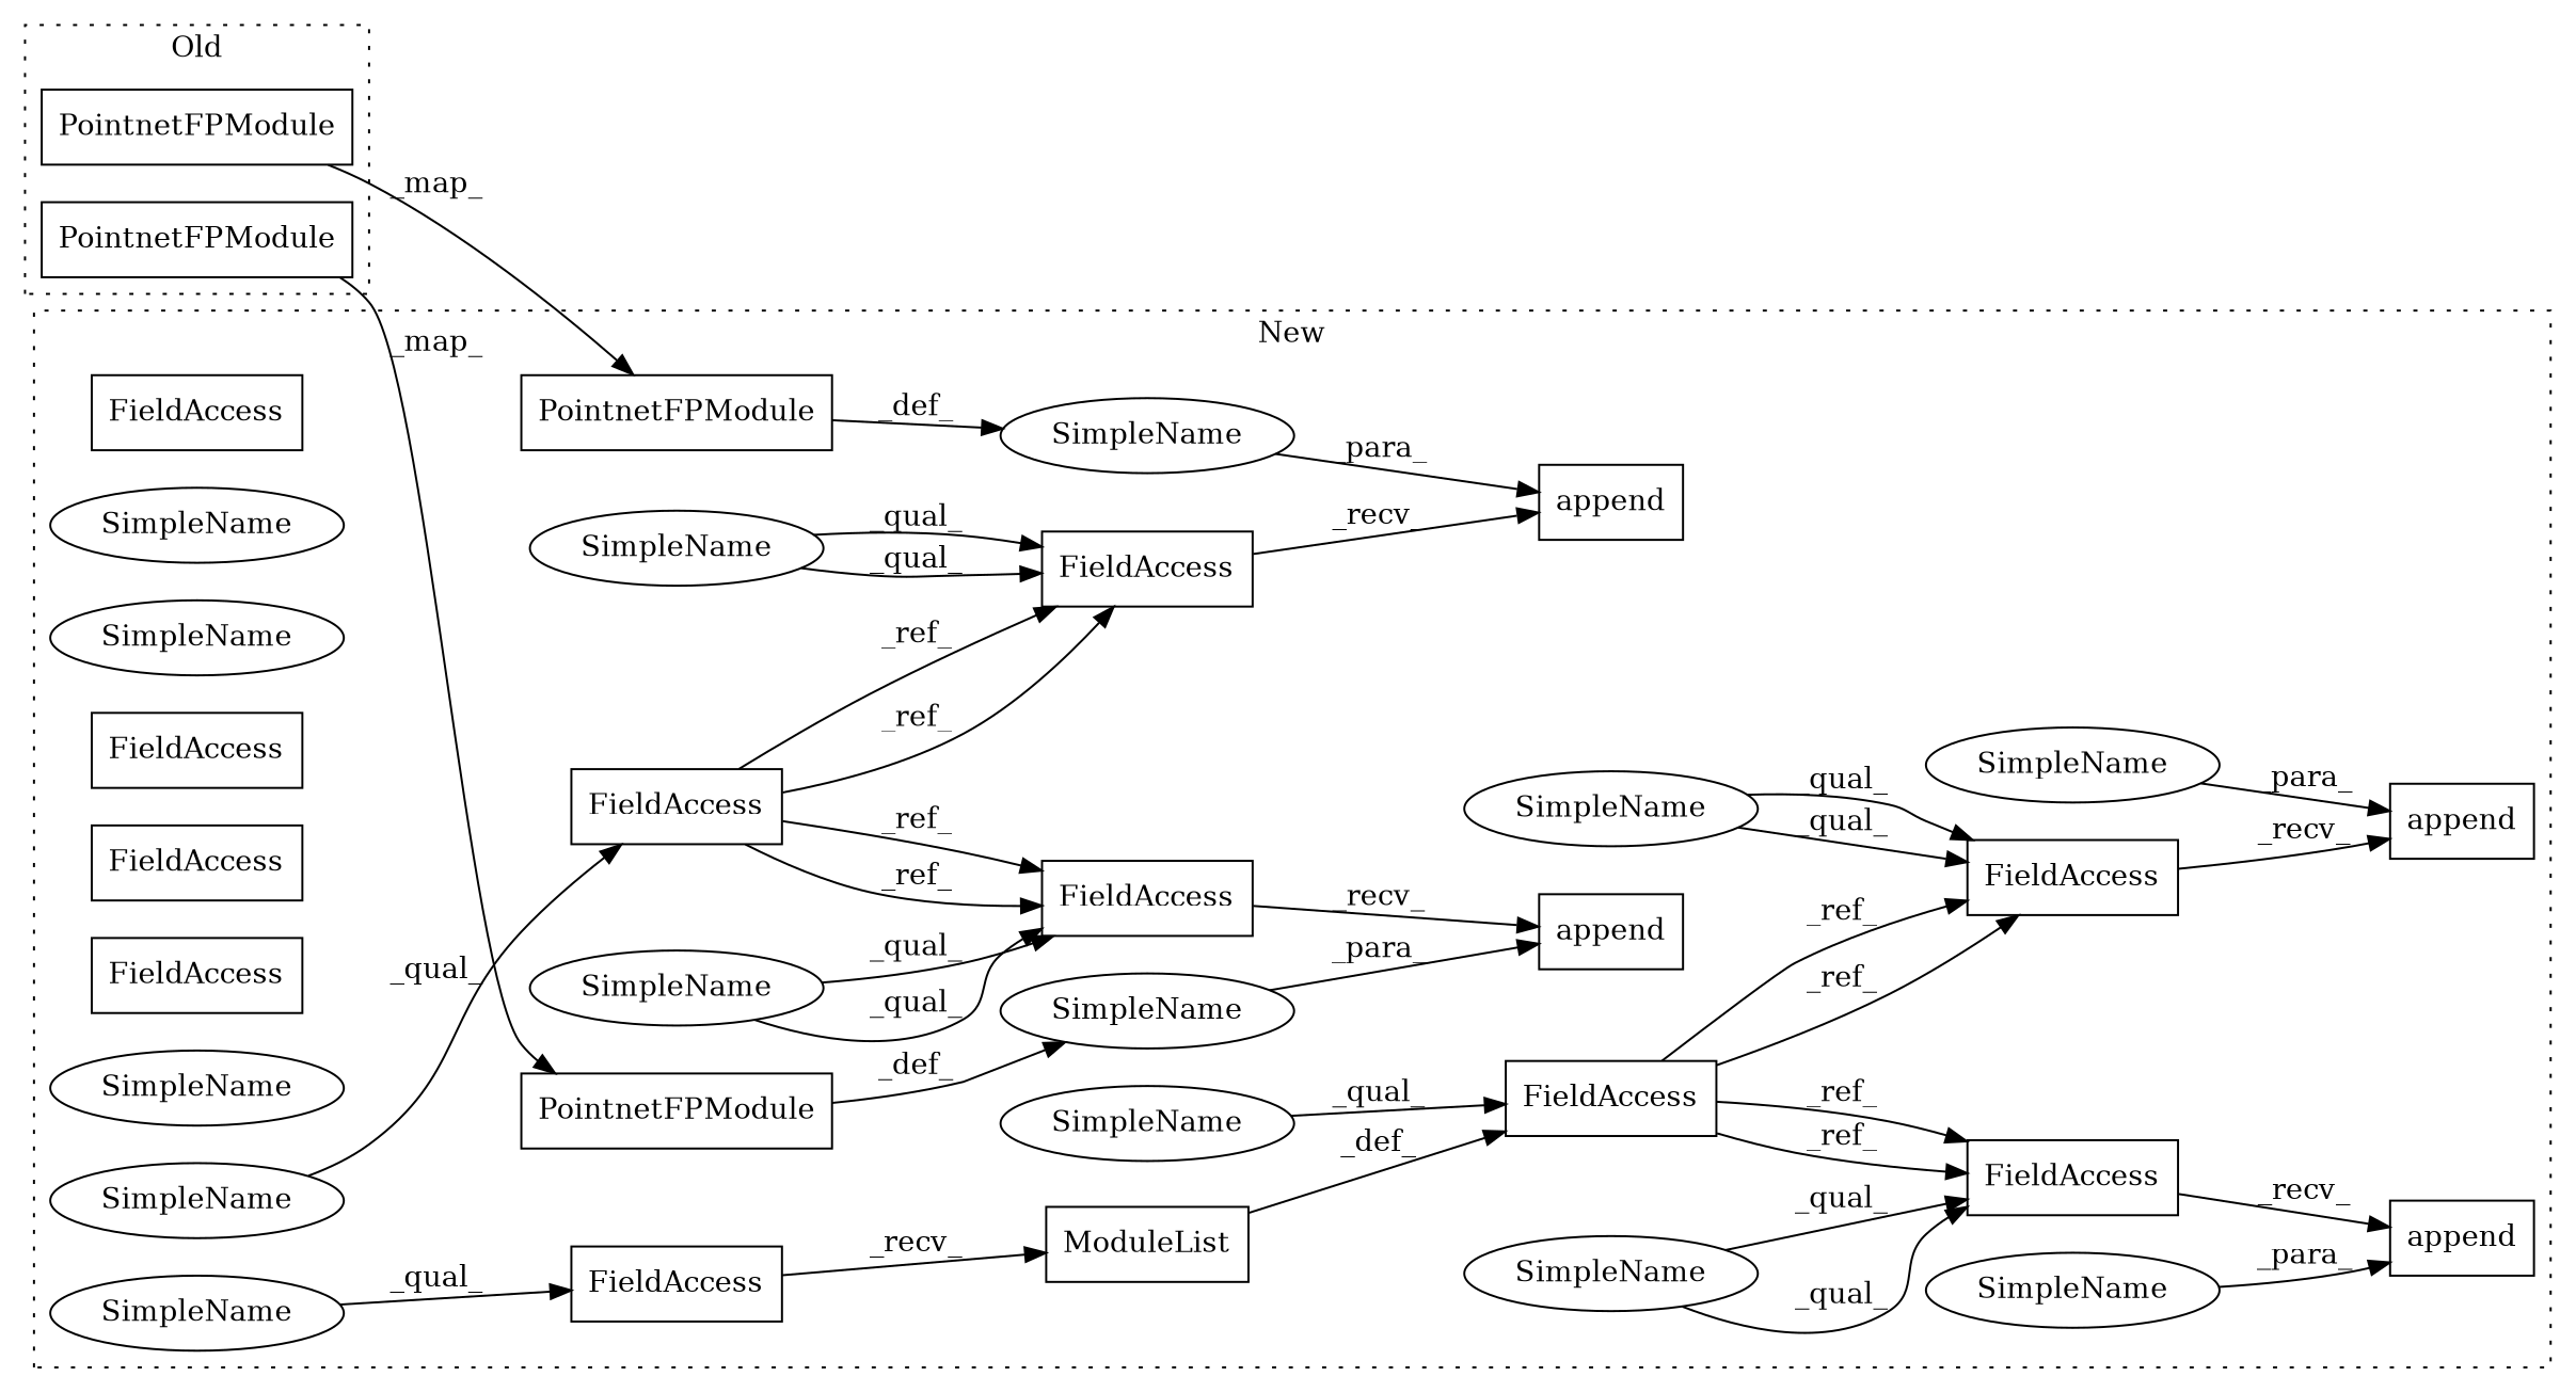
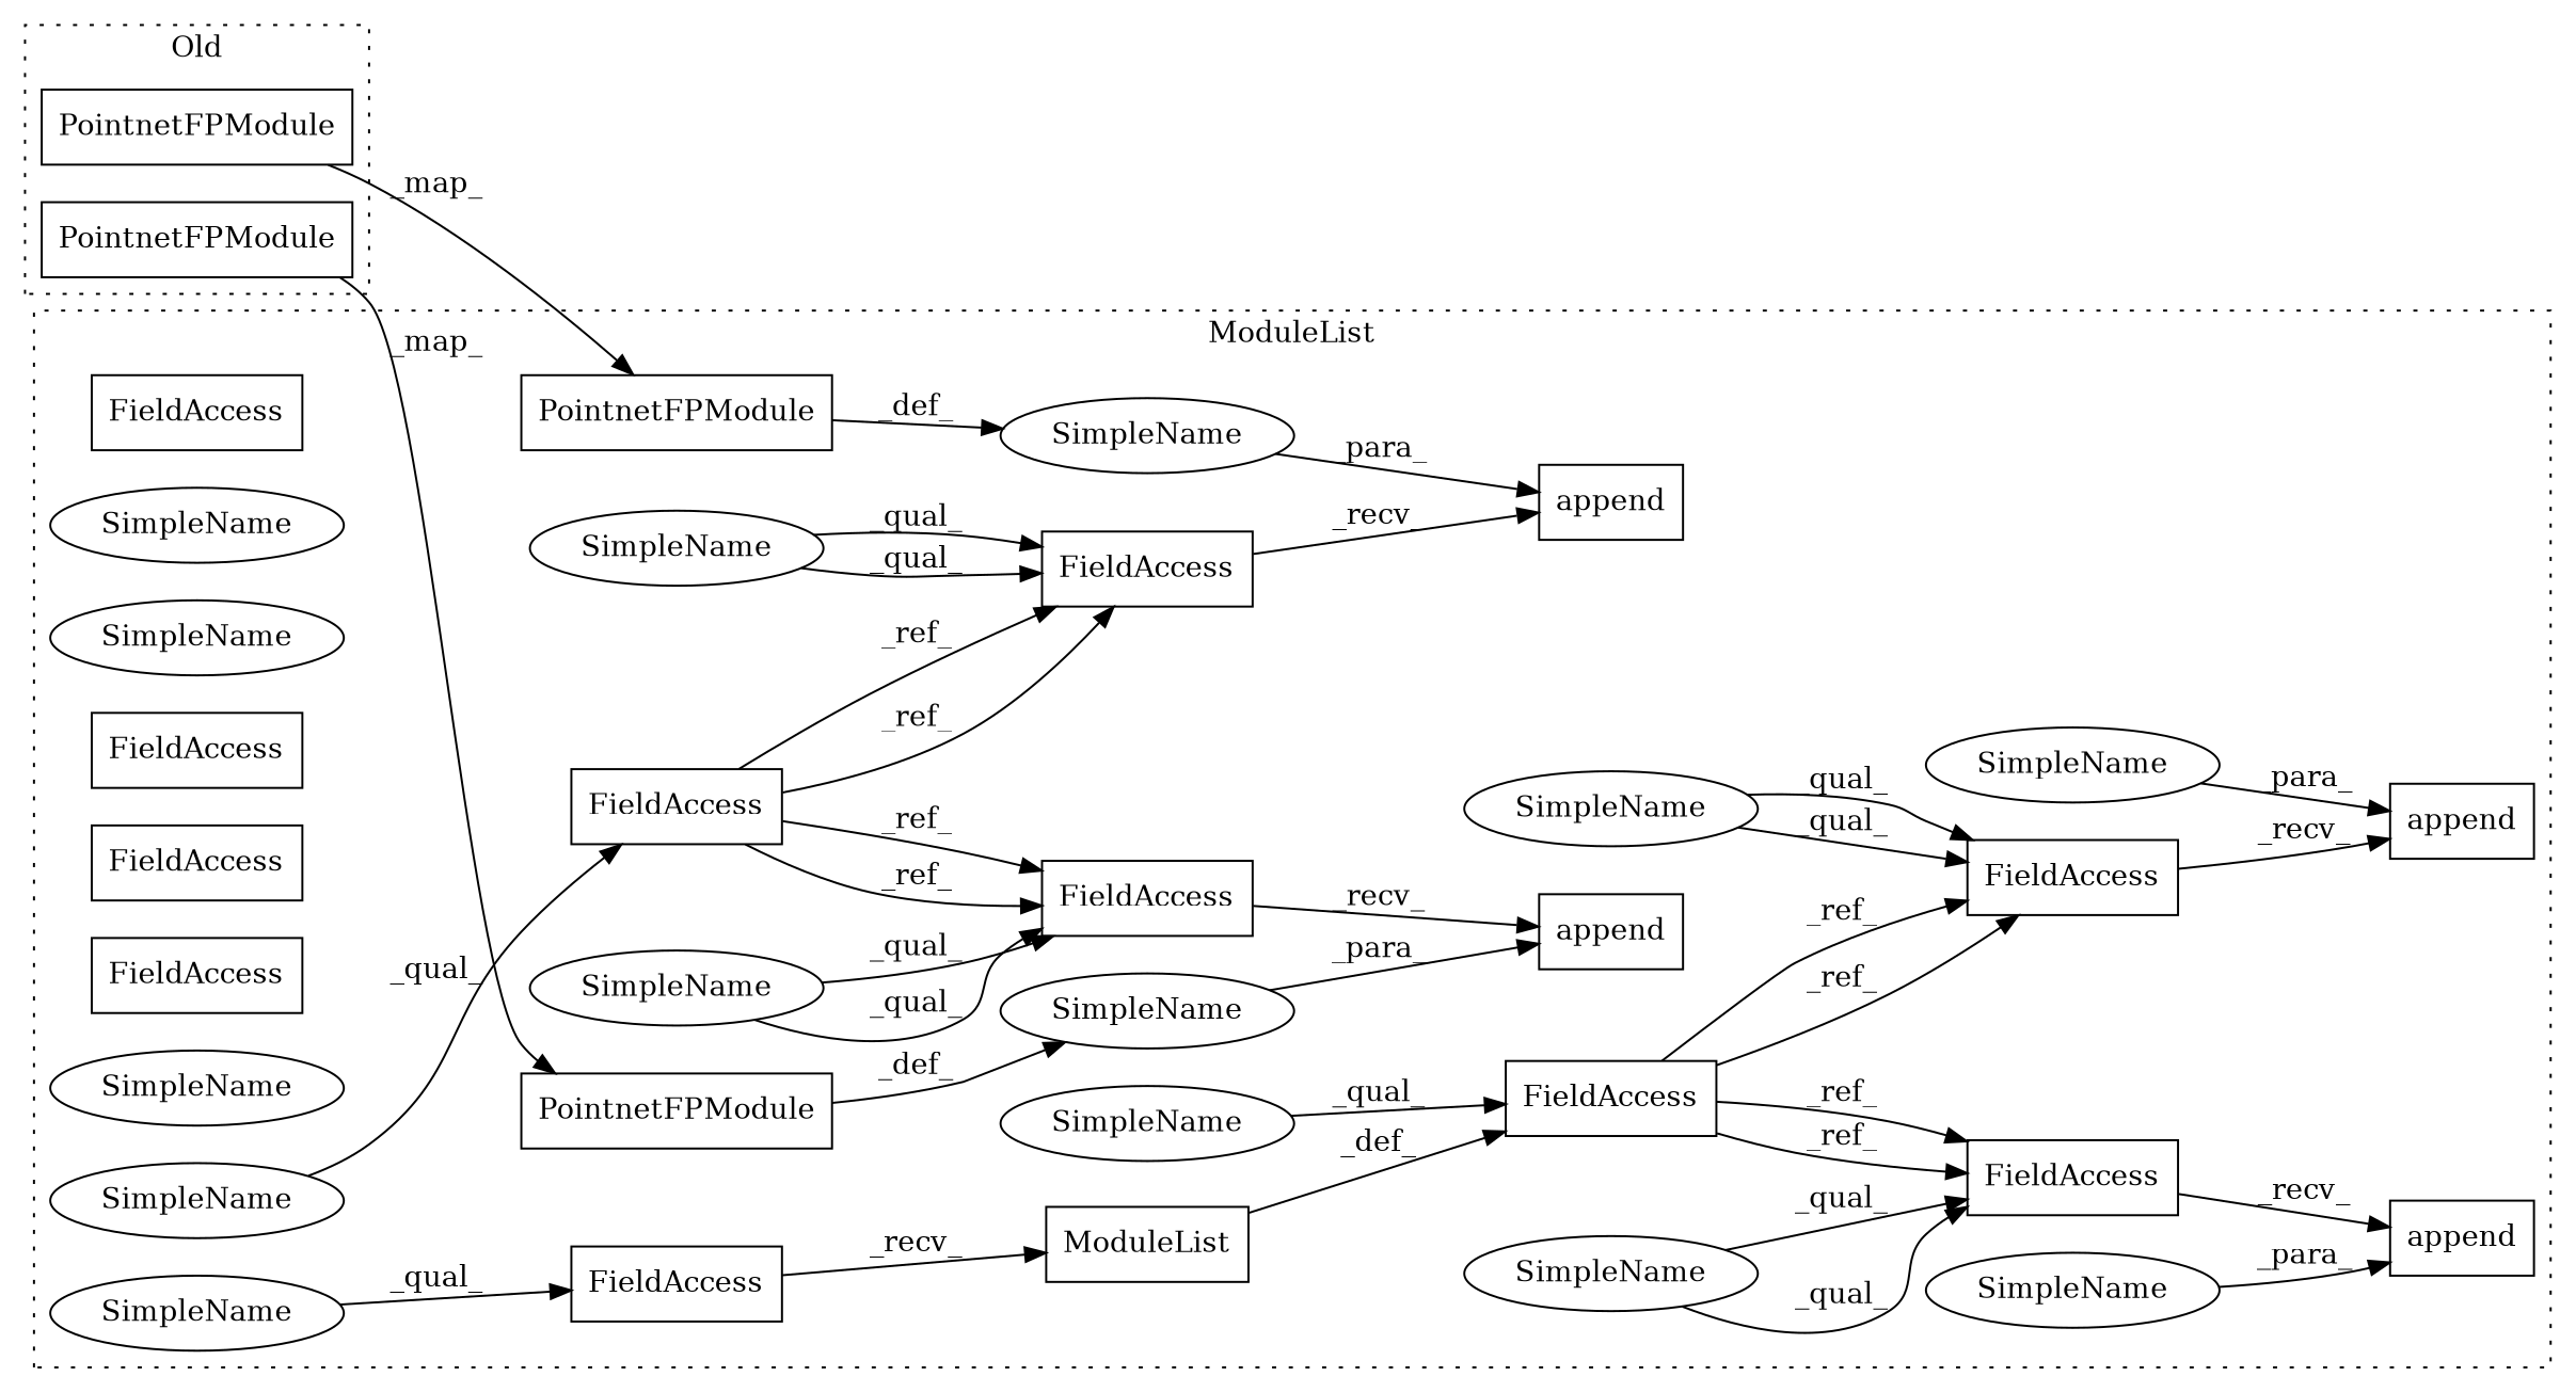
  digraph {
    rankdir=LR
    node [a=42 l=15 shape=box]
    n1 [a=32 l="17,1" label=PointnetFPModule s="2429,2476"]
    n2 [a=32 l="17,1" label=PointnetFPModule s="2499,2545"]
    n3 [a=32 l="17,1" label=PointnetFPModule s="2660,2707"]
    n4 [label=SimpleName shape=ellipse l=""]
    n5 [a=32 l="7,1" label=append s="2653,2708"]
    n6 [a=22 label=FieldAccess s=2637]
    n7 [l=4 label=SimpleName s=2637 shape=ellipse]
    n8 [a=22 label=FieldAccess s=2418]
    n9 [l=4 label=SimpleName s=2418 shape=ellipse]
    n10 [a=22 label=FieldAccess s=2013]
    n11 [a=32 l="7,1" label=append s="2344,2411"]
    n12 [a=22 label=FieldAccess s=2328]
    n13 [label=SimpleName shape=ellipse l=""]
    n14 [a=22 label=FieldAccess s=2560]
    n15 [a=32 l="7,1" label=append s="2576,2630"]
    n16 [a=22 label=FieldAccess s=2238]
    n17 [a=32 l="7,1" label=append s="2254,2321"]
    n18 [label=SimpleName shape=ellipse l=""]
    n19 [label=SimpleName shape=ellipse l=""]
    n20 [a=32 l=12 label=ModuleList s=2038]
    n21 [a=22 l=8 label=FieldAccess s=2029]
    n22 [l=5 label=SimpleName s=2029 shape=ellipse]
    n23 [a=32 l="17,1" label=PointnetFPModule s="2583,2629"]
    n24 [l=5 label=SimpleName s=2029 shape=ellipse]
    n25 [a=22 label=FieldAccess s=2238]
    n26 [a=22 label=FieldAccess s=2328]
    n27 [l=4 label=SimpleName s=2013 shape=ellipse]
    n28 [l=4 label=SimpleName s=2418 shape=ellipse]
    n29 [l=4 label=SimpleName s=2637 shape=ellipse]
    n30 [l=4 label=SimpleName s=2328 shape=ellipse]
    n31 [l=4 label=SimpleName s=2560 shape=ellipse]
    n32 [l=4 label=SimpleName s=2238 shape=ellipse]
    n33 [a=22 label=FieldAccess s=2637]
    n34 [a=22 label=FieldAccess s=2560]
    subgraph cluster_1 {
      label=Old
      style=dotted
      n1
      n2
    }
    subgraph cluster_2 {
-     label=New
+     label=ModuleList
      style=dotted
      n3
      n4
      n5
      n6
      n7
      n8
      n9
      n10
      n11
      n12
      n13
      n14
      n15
      n16
      n17
      n18
      n19
      n20
      n21
      n22
      n23
      n24
      n25
      n26
      n27
      n28
      n29
      n30
      n31
      n32
      n33
      n34
    }
    n1 -> n3 [label=_map_]
    n2 -> n23 [label=_map_]
    n3 -> n4 [label=_def_]
    n4 -> n5 [label=_para_]
    n8 -> n33 [label=_ref_]
    n8 -> n33 [label=_ref_]
    n8 -> n34 [label=_ref_]
    n8 -> n34 [label=_ref_]
    n10 -> n25 [label=_ref_]
    n10 -> n25 [label=_ref_]
    n10 -> n26 [label=_ref_]
    n10 -> n26 [label=_ref_]
    n13 -> n11 [label=_para_]
    n18 -> n17 [label=_para_]
    n19 -> n15 [label=_para_]
    n20 -> n10 [label=_def_]
    n21 -> n20 [label=_recv_]
    n23 -> n19 [label=_def_]
    n24 -> n21 [label=_qual_]
    n25 -> n17 [label=_recv_]
    n26 -> n11 [label=_recv_]
    n27 -> n10 [label=_qual_]
    n28 -> n8 [label=_qual_]
    n29 -> n33 [label=_qual_]
    n29 -> n33 [label=_qual_]
    n30 -> n26 [label=_qual_]
    n30 -> n26 [label=_qual_]
    n31 -> n34 [label=_qual_]
    n31 -> n34 [label=_qual_]
    n32 -> n25 [label=_qual_]
    n32 -> n25 [label=_qual_]
    n33 -> n5 [label=_recv_]
    n34 -> n15 [label=_recv_]
  }
